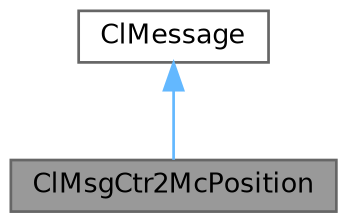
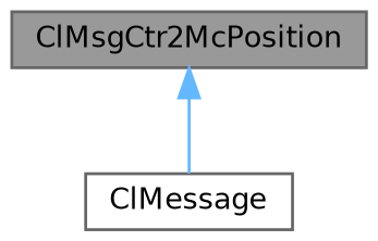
  digraph {
    node [color=gray40 fontname=Helvetica fontsize=10 shape=box style=filled]
    n1 [fillcolor=grey60 fontcolor=black height=0.2 label=ClMsgCtr2McPosition width=0.4]
    n2 [fillcolor=white height=0.2 label=ClMessage width=0.4]
-   n2 -> n1 [color=steelblue1 dir=back fontname=Helvetica fontsize=10 labelfontname=Helvetica labelfontsize=10 style=solid]
+   n1 -> n2 [color=steelblue1 dir=back fontname=Helvetica fontsize=10 labelfontname=Helvetica labelfontsize=10 style=solid]
  }
